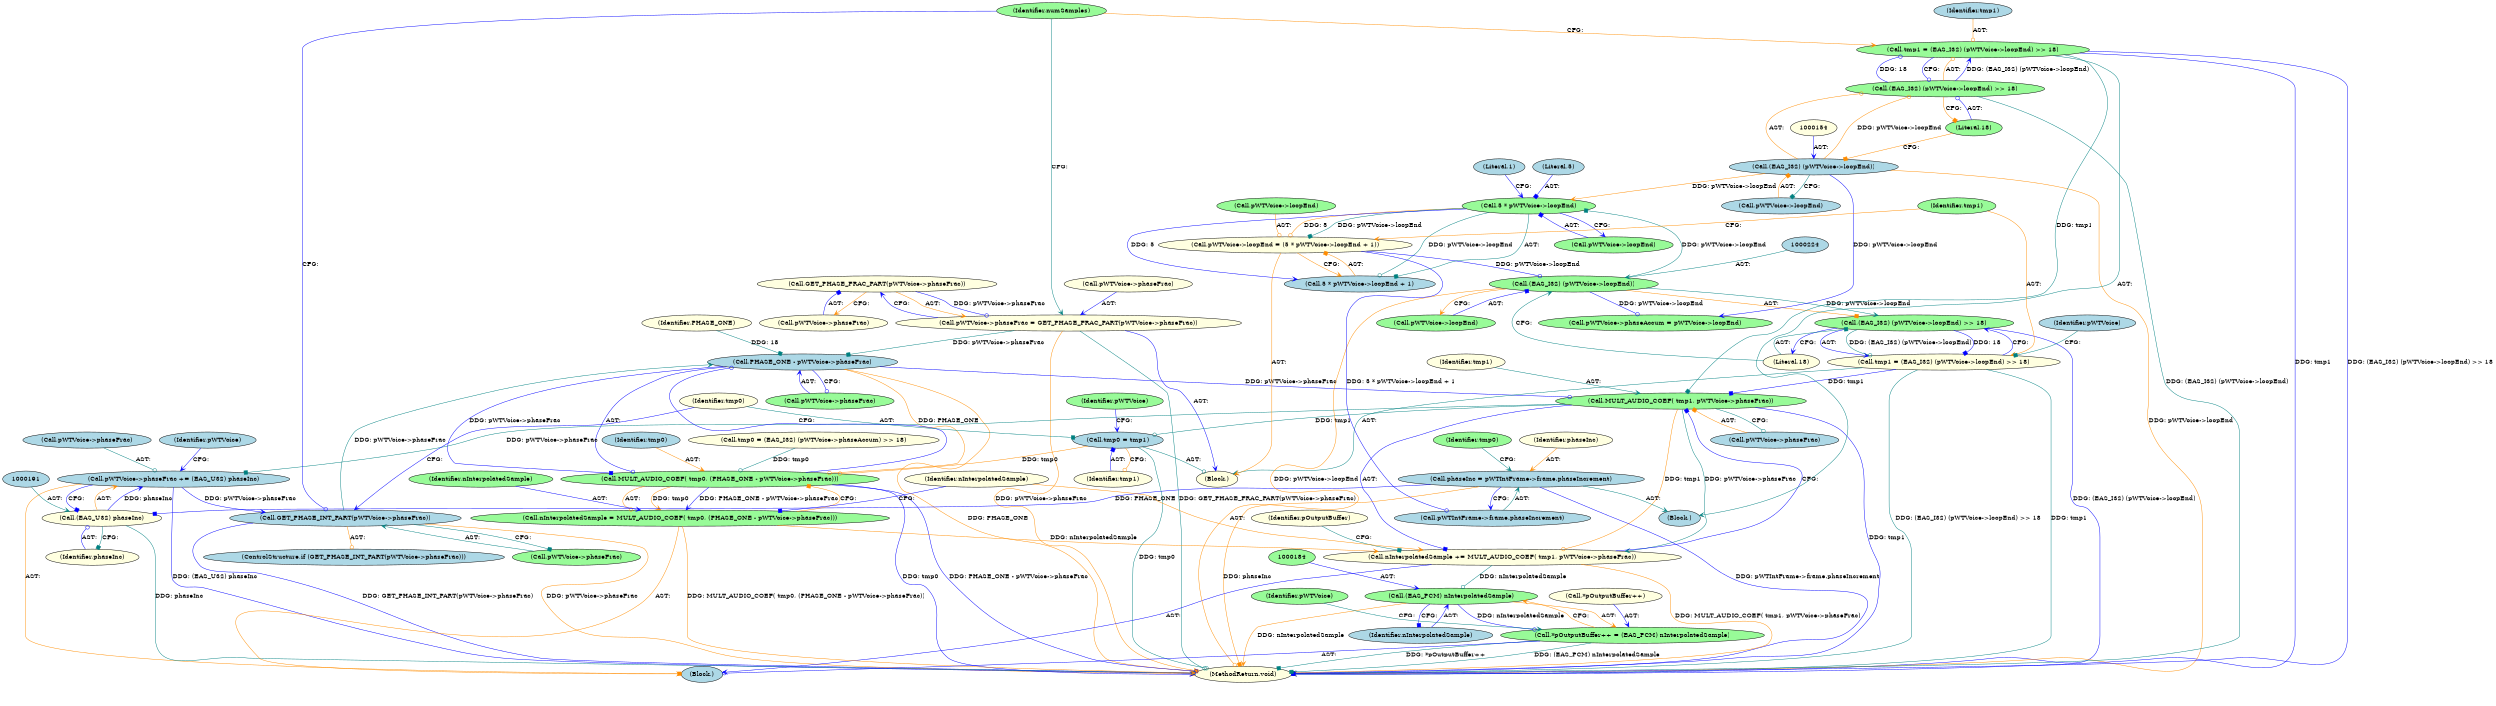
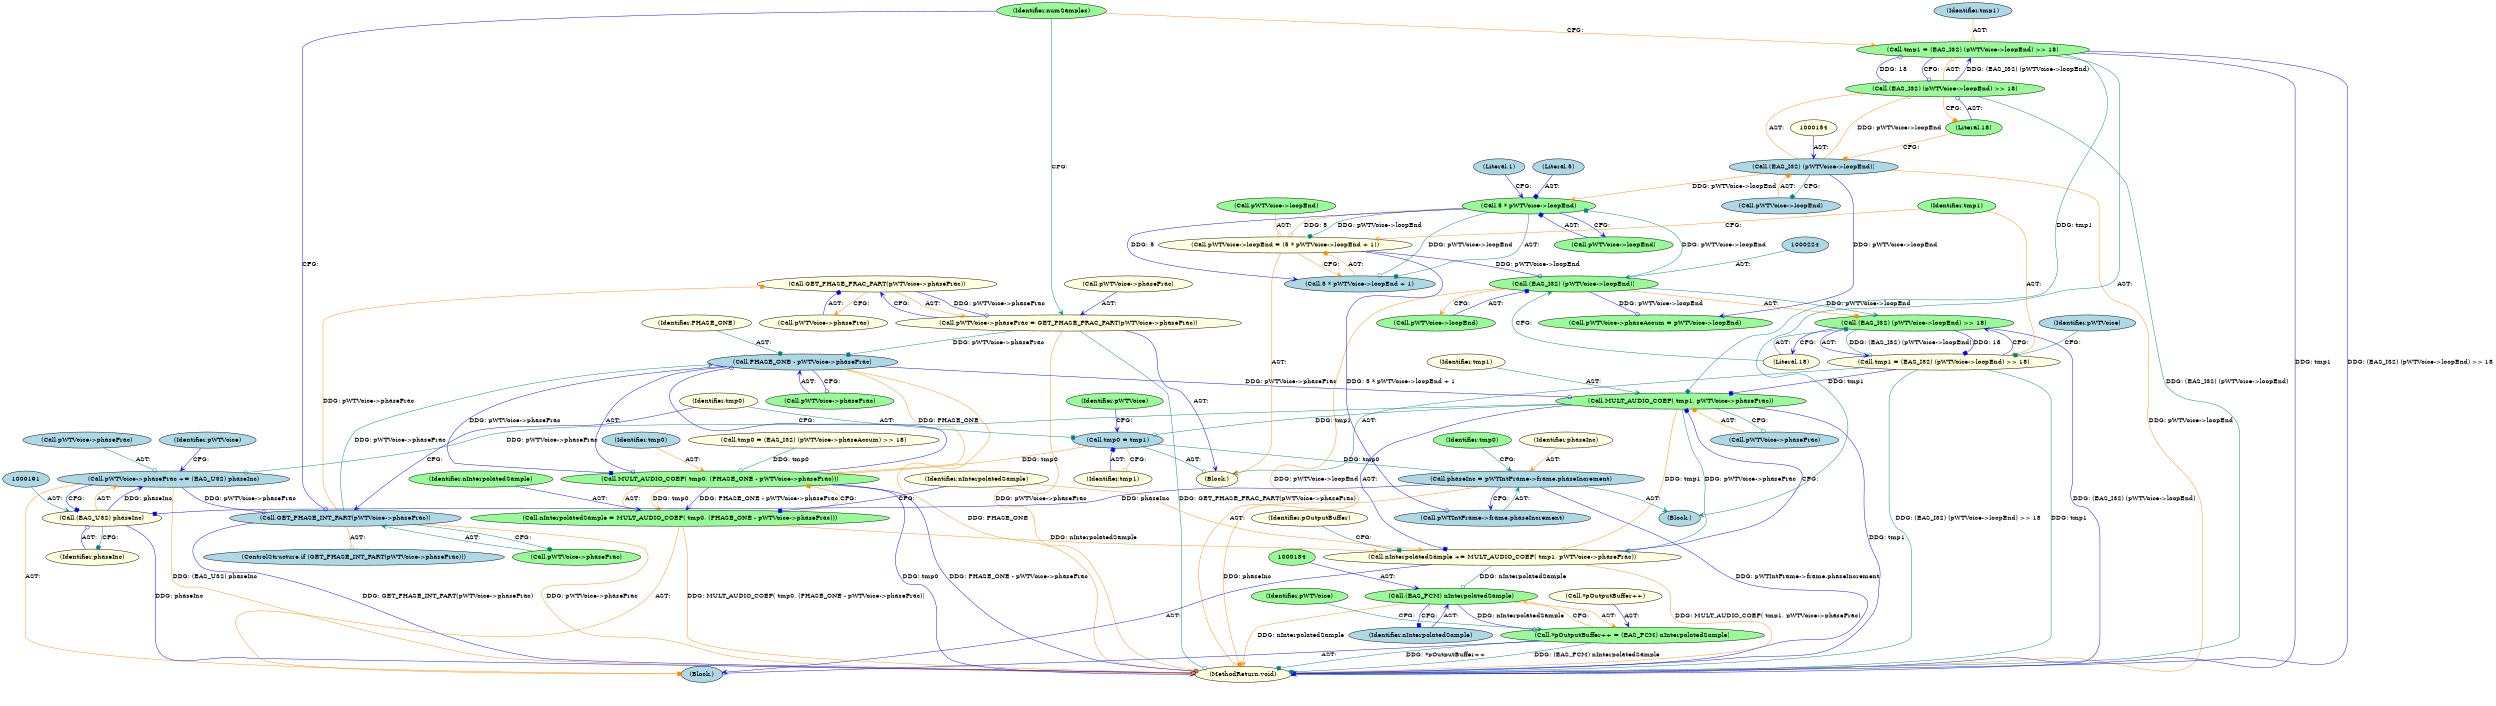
  digraph {
    node [fillcolor=palegreen style=filled]
    edge [arrowhead=vee color=blue]
    n1 [fillcolor=lightyellow label="(Call,GET_PHASE_FRAC_PART(pWTVoice->phaseFrac))"]
    n2 [fillcolor=lightyellow label="(Call,pWTVoice->phaseFrac = GET_PHASE_FRAC_PART(pWTVoice->phaseFrac))"]
    n3 [fillcolor=lightyellow label="(Call,pWTVoice->phaseFrac)"]
    n4 [fillcolor=lightblue label="(Call,PHASE_ONE - pWTVoice->phaseFrac)"]
    n5 [fillcolor=lightyellow label="(MethodReturn,void)"]
    n6 [fillcolor=lightyellow label="(Block,)"]
    n7 [fillcolor=lightblue label="(Call,GET_PHASE_INT_PART(pWTVoice->phaseFrac))"]
    n8 [label="(Call,pWTVoice->phaseFrac)"]
    n9 [fillcolor=lightblue label="(ControlStructure,if (GET_PHASE_INT_PART(pWTVoice->phaseFrac)))"]
    n10 [label="(Call,MULT_AUDIO_COEF( tmp1, pWTVoice->phaseFrac))"]
    n11 [label="(Call,MULT_AUDIO_COEF( tmp0, (PHASE_ONE - pWTVoice->phaseFrac)))"]
    n12 [label="(Call,pWTVoice->phaseFrac)"]
    n13 [fillcolor=lightblue label="(Call,pWTVoice->phaseFrac += (EAS_U32) phaseInc)"]
    n14 [fillcolor=lightyellow label="(Call,(EAS_U32) phaseInc)"]
    n15 [fillcolor=lightblue label="(Block,)"]
    n16 [fillcolor=lightyellow label="(Identifier,phaseInc)"]
    n17 [fillcolor=lightblue label="(Call,phaseInc = pWTIntFrame->frame.phaseIncrement)"]
    n18 [fillcolor=lightblue label="(Block,)"]
    n19 [fillcolor=lightblue label="(Call,pWTIntFrame->frame.phaseIncrement)"]
    n20 [fillcolor=lightyellow label="(Call,nInterpolatedSample += MULT_AUDIO_COEF( tmp1, pWTVoice->phaseFrac))"]
    n21 [fillcolor=lightblue label="(Call,tmp0 = tmp1)"]
    n22 [fillcolor=lightblue label="(Call,pWTVoice->phaseFrac)"]
    n23 [label="(Call,(EAS_PCM) nInterpolatedSample)"]
    n24 [fillcolor=lightyellow label="(Identifier,tmp1)"]
    n25 [fillcolor=lightyellow label="(Call,tmp1 = (EAS_I32) (pWTVoice->loopEnd) >> 18)"]
    n26 [label="(Call,(EAS_I32) (pWTVoice->loopEnd) >> 18)"]
    n27 [fillcolor=lightyellow label="(Literal,18)"]
    n28 [label="(Call,(EAS_I32) (pWTVoice->loopEnd))"]
    n29 [label="(Call,5 * pWTVoice->loopEnd)"]
    n30 [label="(Call,pWTVoice->loopEnd)"]
    n31 [label="(Call,pWTVoice->phaseAccum = pWTVoice->loopEnd)"]
    n32 [fillcolor=lightyellow label="(Call,pWTVoice->loopEnd = (5 * pWTVoice->loopEnd + 1))"]
    n33 [fillcolor=lightblue label="(Call,5 * pWTVoice->loopEnd + 1)"]
    n34 [label="(Call,pWTVoice->loopEnd)"]
    n35 [fillcolor=lightblue label="(Call,(EAS_I32) (pWTVoice->loopEnd))"]
    n36 [label="(Call,(EAS_I32) (pWTVoice->loopEnd) >> 18)"]
    n37 [fillcolor=lightblue label="(Call,pWTVoice->loopEnd)"]
    n38 [label="(Call,tmp1 = (EAS_I32) (pWTVoice->loopEnd) >> 18)"]
    n39 [label="(Literal,18)"]
    n40 [label="(Call,nInterpolatedSample = MULT_AUDIO_COEF( tmp0, (PHASE_ONE - pWTVoice->phaseFrac)))"]
    n41 [label="(Call,*pOutputBuffer++ = (EAS_PCM) nInterpolatedSample)"]
    n42 [fillcolor=lightblue label="(Identifier,nInterpolatedSample)"]
    n43 [fillcolor=lightyellow label="(Identifier,pOutputBuffer)"]
    n44 [fillcolor=lightblue label="(Identifier,tmp0)"]
    n45 [label="(Identifier,pWTVoice)"]
    n46 [fillcolor=lightyellow label="(Identifier,tmp1)"]
    n47 [fillcolor=lightblue label="(Identifier,pWTVoice)"]
    n48 [label="(Identifier,tmp1)"]
    n49 [fillcolor=lightblue label="(Identifier,tmp1)"]
    n50 [fillcolor=lightblue label="(Literal,5)"]
    n51 [fillcolor=lightyellow label="(Call,*pOutputBuffer++)"]
    n52 [fillcolor=lightyellow label="(Call,tmp0 = (EAS_I32) (pWTVoice->phaseAccum) >> 18)"]
    n53 [label="(Call,pWTVoice->loopEnd)"]
    n54 [label="(Identifier,pWTVoice)"]
    n55 [label="(Identifier,numSamples)"]
    n56 [label="(Identifier,tmp0)"]
    n57 [fillcolor=lightblue label="(Literal,1)"]
    n58 [label="(Identifier,nInterpolatedSample)"]
    n59 [fillcolor=lightyellow label="(Identifier,phaseInc)"]
    n60 [fillcolor=lightyellow label="(Identifier,tmp0)"]
    n61 [fillcolor=lightyellow label="(Call,pWTVoice->phaseFrac)"]
    n62 [fillcolor=lightblue label="(Call,pWTVoice->phaseFrac)"]
    n63 [fillcolor=lightyellow label="(Identifier,PHASE_ONE)"]
    n64 [fillcolor=lightblue label="(Identifier,pWTVoice)"]
    n65 [fillcolor=lightyellow label="(Identifier,nInterpolatedSample)"]
    1000191 [fillcolor=lightblue]
    1000224 [fillcolor=lightblue]
    1000154 [fillcolor=lightyellow]
    1000184
    n1 -> n2 [color=darkorange label="AST: "]
    n1 -> n2 [arrowhead=odot label="DDG: pWTVoice->phaseFrac"]
    n1 -> n3 [color=darkorange label="CFG: "]
    n2 -> n1 [label="CFG: "]
    n2 -> n4 [arrowhead=box color=teal label="DDG: pWTVoice->phaseFrac"]
    n2 -> n5 [arrowhead=odot color=teal label="DDG: GET_PHASE_FRAC_PART(pWTVoice->phaseFrac)"]
    n2 -> n5 [color=darkorange label="DDG: pWTVoice->phaseFrac"]
    n2 -> n6 [label="AST: "]
    n3 -> n1 [arrowhead=box label="AST: "]
    n4 -> n5 [arrowhead=box color=darkorange label="DDG: PHASE_ONE"]
    n4 -> n10 [arrowhead=odot label="DDG: pWTVoice->phaseFrac"]
    n4 -> n11 [arrowhead=odot label="AST: "]
    n4 -> n11 [arrowhead=odot color=darkorange label="DDG: PHASE_ONE"]
    n4 -> n11 [arrowhead=box label="DDG: pWTVoice->phaseFrac"]
    n4 -> n12 [arrowhead=odot label="CFG: "]
+   n7 -> n1 [arrowhead=box color=darkorange label="DDG: pWTVoice->phaseFrac"]
    n7 -> n4 [color=teal label="DDG: pWTVoice->phaseFrac"]
    n7 -> n5 [arrowhead=box label="DDG: GET_PHASE_INT_PART(pWTVoice->phaseFrac)"]
    n7 -> n5 [arrowhead=box color=darkorange label="DDG: pWTVoice->phaseFrac"]
    n7 -> n8 [arrowhead=box color=teal label="CFG: "]
    n7 -> n9 [arrowhead=odot color=darkorange label="AST: "]
    n8 -> n7 [color=teal label="AST: "]
    n10 -> n5 [label="DDG: tmp1"]
-   n10 -> n13 [arrowhead=box color=teal label="DDG: pWTVoice->phaseFrac"]
+   n10 -> n13 [arrowhead=odot color=teal label="DDG: pWTVoice->phaseFrac"]
    n10 -> n20 [arrowhead=box label="AST: "]
    n10 -> n20 [arrowhead=odot color=darkorange label="DDG: tmp1"]
    n10 -> n20 [color=teal label="DDG: pWTVoice->phaseFrac"]
    n10 -> n21 [arrowhead=odot color=teal label="DDG: tmp1"]
    n10 -> n22 [arrowhead=odot color=teal label="CFG: "]
    n11 -> n4 [arrowhead=odot label="CFG: "]
    n11 -> n5 [label="DDG: tmp0"]
    n11 -> n5 [arrowhead=odot label="DDG: PHASE_ONE - pWTVoice->phaseFrac"]
    n11 -> n40 [arrowhead=odot color=darkorange label="AST: "]
    n11 -> n40 [color=darkorange label="DDG: tmp0"]
    n11 -> n40 [label="DDG: PHASE_ONE - pWTVoice->phaseFrac"]
    n12 -> n4 [label="AST: "]
-   n13 -> n5 [label="DDG: (EAS_U32) phaseInc"]
-   n13 -> n7 [label="DDG: pWTVoice->phaseFrac"]
+   n13 -> n5 [color=darkorange label="DDG: (EAS_U32) phaseInc"]
+   n13 -> n7 [arrowhead=odot label="DDG: pWTVoice->phaseFrac"]
    n13 -> n14 [arrowhead=box label="CFG: "]
    n13 -> n15 [arrowhead=box color=darkorange label="AST: "]
-   n14 -> n5 [arrowhead=odot color=teal label="DDG: phaseInc"]
+   n14 -> n5 [arrowhead=odot label="DDG: phaseInc"]
    n14 -> n13 [color=darkorange label="AST: "]
    n14 -> n13 [label="DDG: phaseInc"]
    n14 -> n16 [arrowhead=box color=teal label="CFG: "]
    n16 -> n14 [arrowhead=odot label="AST: "]
    n17 -> n5 [arrowhead=box color=darkorange label="DDG: phaseInc"]
    n17 -> n5 [arrowhead=box label="DDG: pWTIntFrame->frame.phaseIncrement"]
-   n17 -> n14 [arrowhead=box label="DDG: PHASE_ONE"]
+   n17 -> n14 [arrowhead=box label="DDG: phaseInc"]
    n17 -> n18 [color=teal label="AST: "]
    n17 -> n19 [label="CFG: "]
    n19 -> n17 [color=teal label="AST: "]
    n20 -> n5 [arrowhead=odot color=darkorange label="DDG: MULT_AUDIO_COEF( tmp1, pWTVoice->phaseFrac)"]
    n20 -> n10 [arrowhead=box label="CFG: "]
    n20 -> n15 [label="AST: "]
    n20 -> n23 [arrowhead=odot color=teal label="DDG: nInterpolatedSample"]
-   n21 -> n5 [arrowhead=odot color=teal label="DDG: tmp0"]
+   n21 -> n17 [arrowhead=odot color=teal label="DDG: tmp0"]
    n21 -> n6 [arrowhead=odot color=teal label="AST: "]
    n21 -> n11 [arrowhead=odot color=darkorange label="DDG: tmp0"]
    n21 -> n24 [arrowhead=odot color=darkorange label="CFG: "]
    n22 -> n10 [arrowhead=box color=darkorange label="AST: "]
    n23 -> n5 [color=darkorange label="DDG: nInterpolatedSample"]
    n23 -> n41 [color=darkorange label="AST: "]
    n23 -> n41 [arrowhead=odot label="DDG: nInterpolatedSample"]
    n23 -> n42 [arrowhead=box label="CFG: "]
    n24 -> n21 [arrowhead=box label="AST: "]
    n25 -> n5 [arrowhead=box color=teal label="DDG: (EAS_I32) (pWTVoice->loopEnd) >> 18"]
    n25 -> n5 [color=teal label="DDG: tmp1"]
    n25 -> n6 [color=teal label="AST: "]
    n25 -> n10 [arrowhead=box label="DDG: tmp1"]
    n25 -> n26 [label="CFG: "]
    n26 -> n5 [label="DDG: (EAS_I32) (pWTVoice->loopEnd)"]
    n26 -> n25 [label="AST: "]
    n26 -> n25 [arrowhead=odot color=teal label="DDG: (EAS_I32) (pWTVoice->loopEnd)"]
    n26 -> n25 [arrowhead=box label="DDG: 18"]
    n26 -> n27 [label="CFG: "]
    n27 -> n26 [arrowhead=box color=teal label="AST: "]
    n27 -> n28 [color=teal label="CFG: "]
    n28 -> n5 [arrowhead=odot color=darkorange label="DDG: pWTVoice->loopEnd"]
    n28 -> n26 [arrowhead=box color=darkorange label="AST: "]
    n28 -> n26 [color=teal label="DDG: pWTVoice->loopEnd"]
    n28 -> n29 [arrowhead=box color=teal label="DDG: pWTVoice->loopEnd"]
    n28 -> n30 [color=darkorange label="CFG: "]
    n28 -> n31 [arrowhead=odot label="DDG: pWTVoice->loopEnd"]
    n29 -> n32 [arrowhead=odot color=darkorange label="DDG: 5"]
    n29 -> n32 [arrowhead=box color=teal label="DDG: pWTVoice->loopEnd"]
    n29 -> n33 [arrowhead=box color=teal label="AST: "]
    n29 -> n33 [label="DDG: 5"]
    n29 -> n33 [arrowhead=odot color=teal label="DDG: pWTVoice->loopEnd"]
    n29 -> n34 [label="CFG: "]
    n30 -> n28 [arrowhead=box label="AST: "]
    n32 -> n6 [color=darkorange label="AST: "]
    n32 -> n19 [arrowhead=odot label="DDG: 5 * pWTVoice->loopEnd + 1"]
    n32 -> n28 [arrowhead=odot label="DDG: pWTVoice->loopEnd"]
    n32 -> n33 [color=darkorange label="CFG: "]
    n33 -> n32 [arrowhead=box color=darkorange label="AST: "]
    n34 -> n29 [arrowhead=box label="AST: "]
    n35 -> n5 [color=darkorange label="DDG: pWTVoice->loopEnd"]
    n35 -> n29 [color=darkorange label="DDG: pWTVoice->loopEnd"]
    n35 -> n31 [label="DDG: pWTVoice->loopEnd"]
    n35 -> n36 [arrowhead=odot color=darkorange label="AST: "]
    n35 -> n36 [arrowhead=odot color=darkorange label="DDG: pWTVoice->loopEnd"]
    n35 -> n37 [arrowhead=box color=teal label="CFG: "]
    n36 -> n5 [arrowhead=odot color=teal label="DDG: (EAS_I32) (pWTVoice->loopEnd)"]
    n36 -> n38 [arrowhead=odot color=darkorange label="AST: "]
    n36 -> n38 [label="DDG: (EAS_I32) (pWTVoice->loopEnd)"]
    n36 -> n38 [arrowhead=odot label="DDG: 18"]
    n36 -> n39 [arrowhead=box color=darkorange label="CFG: "]
    n37 -> n35 [arrowhead=box color=darkorange label="AST: "]
    n38 -> n5 [arrowhead=box label="DDG: tmp1"]
    n38 -> n5 [arrowhead=odot label="DDG: (EAS_I32) (pWTVoice->loopEnd) >> 18"]
    n38 -> n10 [arrowhead=box color=teal label="DDG: tmp1"]
    n38 -> n18 [color=teal label="AST: "]
    n38 -> n36 [arrowhead=odot label="CFG: "]
    n39 -> n35 [arrowhead=box color=darkorange label="CFG: "]
    n39 -> n36 [arrowhead=odot label="AST: "]
    n40 -> n5 [color=darkorange label="DDG: MULT_AUDIO_COEF( tmp0, (PHASE_ONE - pWTVoice->phaseFrac))"]
    n40 -> n11 [arrowhead=box color=darkorange label="CFG: "]
    n40 -> n15 [color=darkorange label="AST: "]
    n40 -> n20 [color=darkorange label="DDG: nInterpolatedSample"]
    n41 -> n5 [arrowhead=box color=teal label="DDG: *pOutputBuffer++"]
    n41 -> n5 [arrowhead=box color=teal label="DDG: (EAS_PCM) nInterpolatedSample"]
    n41 -> n15 [arrowhead=odot label="AST: "]
    n41 -> n23 [color=darkorange label="CFG: "]
    n42 -> n23 [label="AST: "]
    n43 -> n20 [arrowhead=box color=teal label="CFG: "]
    n44 -> n11 [color=darkorange label="AST: "]
    n45 -> n41 [color=teal label="CFG: "]
    n46 -> n10 [color=teal label="AST: "]
    n47 -> n13 [label="CFG: "]
    n48 -> n25 [color=darkorange label="AST: "]
    n48 -> n32 [color=darkorange label="CFG: "]
    n49 -> n38 [arrowhead=odot color=darkorange label="AST: "]
    n50 -> n29 [arrowhead=box label="AST: "]
    n51 -> n41 [label="AST: "]
    n52 -> n11 [arrowhead=odot color=teal label="DDG: tmp0"]
    n53 -> n32 [arrowhead=odot color=darkorange label="AST: "]
    n54 -> n21 [label="CFG: "]
    n55 -> n2 [color=teal label="CFG: "]
    n55 -> n7 [arrowhead=odot label="CFG: "]
    n55 -> n38 [color=darkorange label="CFG: "]
    n56 -> n17 [color=teal label="CFG: "]
    n57 -> n29 [label="CFG: "]
    n58 -> n40 [label="AST: "]
    n59 -> n17 [color=darkorange label="AST: "]
    n60 -> n7 [label="CFG: "]
    n60 -> n21 [arrowhead=box color=teal label="AST: "]
    n61 -> n2 [label="AST: "]
    n62 -> n13 [arrowhead=odot color=teal label="AST: "]
-   n63 -> n4 [arrowhead=box color=teal label="DDG: 18"]
+   n63 -> n4 [arrowhead=box color=teal label="AST: "]
    n64 -> n25 [arrowhead=box color=teal label="CFG: "]
    n65 -> n20 [color=darkorange label="AST: "]
    n65 -> n40 [arrowhead=box label="CFG: "]
    1000191 -> n14 [color=teal label="AST: "]
    1000224 -> n28 [color=teal label="AST: "]
    1000154 -> n35 [label="AST: "]
    1000184 -> n23 [label="AST: "]
  }
